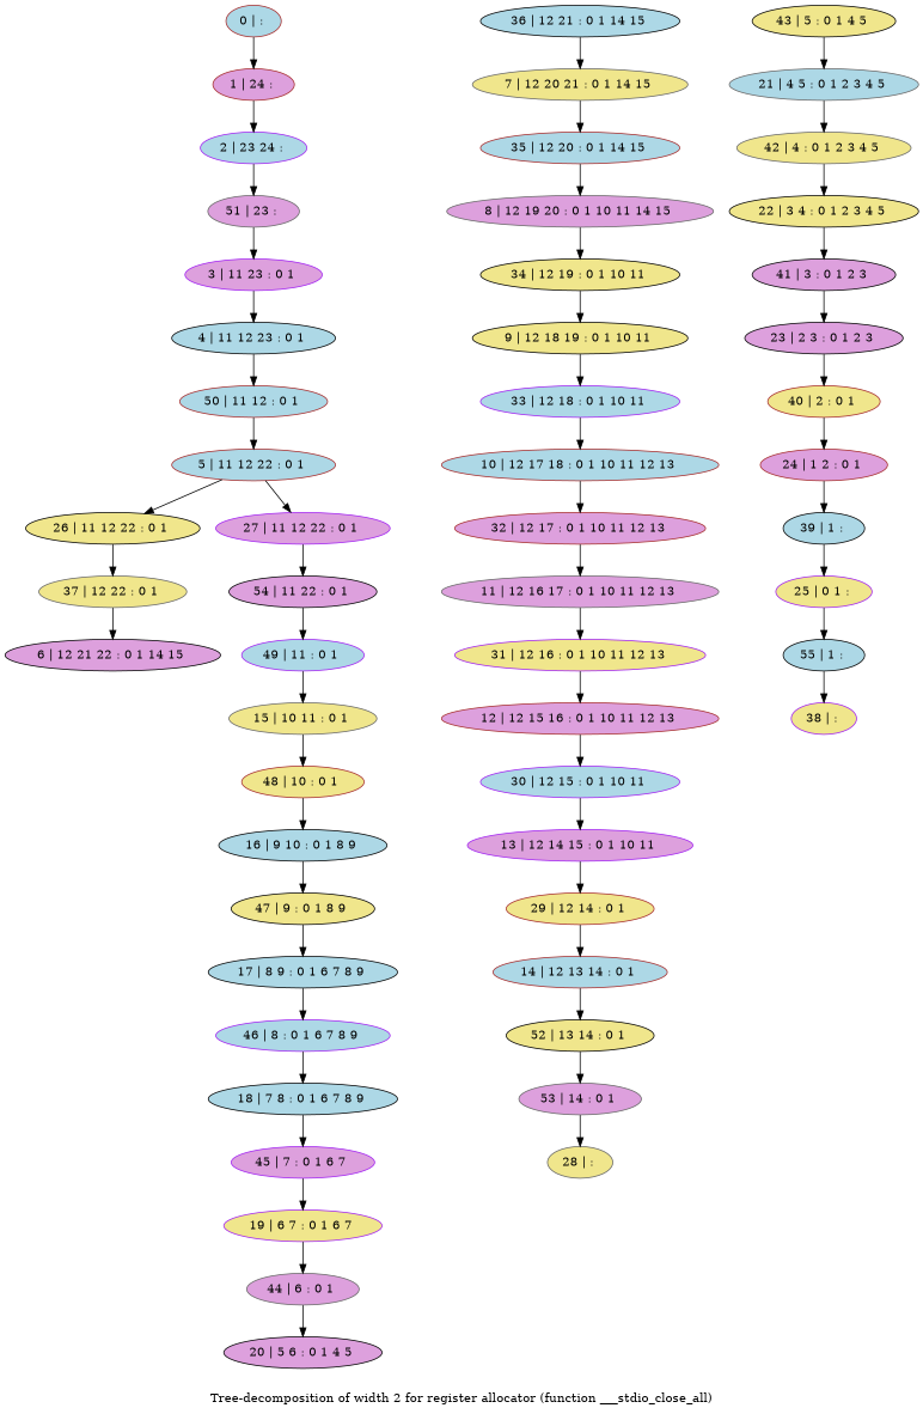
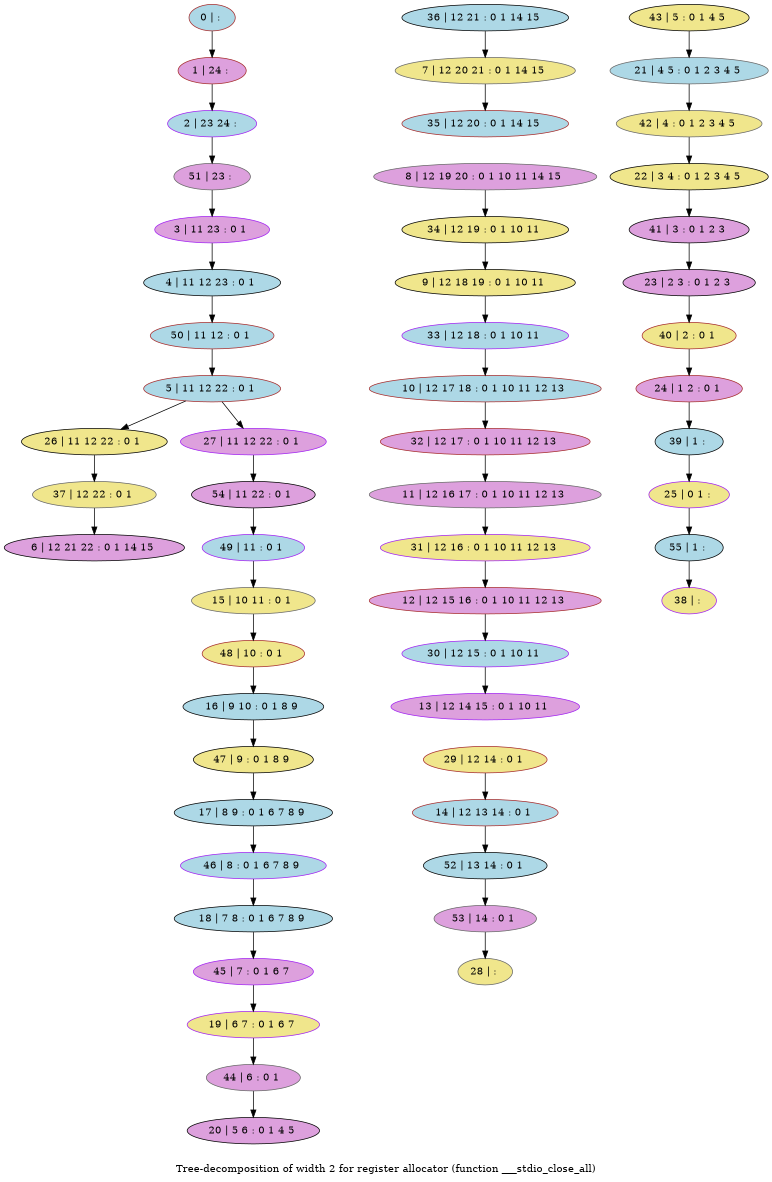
  digraph {
    label="Tree-decomposition of width 2 for register allocator (function ___stdio_close_all)"
    node [color=black fillcolor=lightblue style=filled]
    n1 [color=brown label="0 | : "]
    n2 [color=brown fillcolor=plum label="1 | 24 : "]
    n3 [color=purple label="2 | 23 24 : "]
    n4 [color=gray40 fillcolor=plum label="51 | 23 : "]
    n5 [color=purple fillcolor=plum label="3 | 11 23 : 0 1 "]
    n6 [label="4 | 11 12 23 : 0 1 "]
    n7 [color=brown label="50 | 11 12 : 0 1 "]
    n8 [color=brown label="5 | 11 12 22 : 0 1 "]
    n9 [fillcolor=khaki label="26 | 11 12 22 : 0 1 "]
    n10 [color=purple fillcolor=plum label="27 | 11 12 22 : 0 1 "]
    n11 [color=gray40 fillcolor=khaki label="37 | 12 22 : 0 1 "]
    n12 [fillcolor=plum label="54 | 11 22 : 0 1 "]
    n13 [fillcolor=plum label="6 | 12 21 22 : 0 1 14 15 "]
    n14 [label="36 | 12 21 : 0 1 14 15 "]
    n15 [color=gray40 fillcolor=khaki label="7 | 12 20 21 : 0 1 14 15 "]
    n16 [color=brown label="35 | 12 20 : 0 1 14 15 "]
    n17 [color=gray40 fillcolor=plum label="8 | 12 19 20 : 0 1 10 11 14 15 "]
    n18 [fillcolor=khaki label="34 | 12 19 : 0 1 10 11 "]
    n19 [fillcolor=khaki label="9 | 12 18 19 : 0 1 10 11 "]
    n20 [color=purple label="33 | 12 18 : 0 1 10 11 "]
    n21 [color=brown label="10 | 12 17 18 : 0 1 10 11 12 13 "]
    n22 [color=brown fillcolor=plum label="32 | 12 17 : 0 1 10 11 12 13 "]
    n23 [color=gray40 fillcolor=plum label="11 | 12 16 17 : 0 1 10 11 12 13 "]
    n24 [color=purple fillcolor=khaki label="31 | 12 16 : 0 1 10 11 12 13 "]
    n25 [color=brown fillcolor=plum label="12 | 12 15 16 : 0 1 10 11 12 13 "]
    n26 [color=purple label="30 | 12 15 : 0 1 10 11 "]
    n27 [color=purple fillcolor=plum label="13 | 12 14 15 : 0 1 10 11 "]
    n28 [color=brown fillcolor=khaki label="29 | 12 14 : 0 1 "]
    n29 [color=brown label="14 | 12 13 14 : 0 1 "]
-   n30 [fillcolor=khaki label="52 | 13 14 : 0 1 "]
+   n30 [label="52 | 13 14 : 0 1 "]
    n31 [color=gray40 fillcolor=plum label="53 | 14 : 0 1 "]
    n32 [color=gray40 fillcolor=khaki label="15 | 10 11 : 0 1 "]
    n33 [color=brown fillcolor=khaki label="48 | 10 : 0 1 "]
    n34 [label="16 | 9 10 : 0 1 8 9 "]
    n35 [fillcolor=khaki label="47 | 9 : 0 1 8 9 "]
    n36 [label="17 | 8 9 : 0 1 6 7 8 9 "]
    n37 [color=purple label="46 | 8 : 0 1 6 7 8 9 "]
    n38 [label="18 | 7 8 : 0 1 6 7 8 9 "]
    n39 [color=purple fillcolor=plum label="45 | 7 : 0 1 6 7 "]
    n40 [color=purple fillcolor=khaki label="19 | 6 7 : 0 1 6 7 "]
    n41 [color=gray40 fillcolor=plum label="44 | 6 : 0 1 "]
    n42 [fillcolor=plum label="20 | 5 6 : 0 1 4 5 "]
    n43 [fillcolor=khaki label="43 | 5 : 0 1 4 5 "]
    n44 [color=gray40 label="21 | 4 5 : 0 1 2 3 4 5 "]
    n45 [color=gray40 fillcolor=khaki label="42 | 4 : 0 1 2 3 4 5 "]
    n46 [fillcolor=khaki label="22 | 3 4 : 0 1 2 3 4 5 "]
    n47 [fillcolor=plum label="41 | 3 : 0 1 2 3 "]
    n48 [fillcolor=plum label="23 | 2 3 : 0 1 2 3 "]
    n49 [color=brown fillcolor=khaki label="40 | 2 : 0 1 "]
    n50 [color=brown fillcolor=plum label="24 | 1 2 : 0 1 "]
    n51 [label="39 | 1 : "]
    n52 [color=purple fillcolor=khaki label="25 | 0 1 : "]
    n53 [label="55 | 1 : "]
    n54 [color=purple fillcolor=khaki label="38 | : "]
    n55 [color=purple label="49 | 11 : 0 1 "]
    n56 [color=gray40 fillcolor=khaki label="28 | : "]
    n1 -> n2
    n2 -> n3
    n3 -> n4
    n4 -> n5
    n5 -> n6
    n6 -> n7
    n7 -> n8
    n8 -> n9
    n8 -> n10
    n9 -> n11
    n10 -> n12
    n11 -> n13
    n12 -> n55
    n14 -> n15
    n15 -> n16
-   n16 -> n17
    n17 -> n18
    n18 -> n19
    n19 -> n20
    n20 -> n21
    n21 -> n22
    n22 -> n23
    n23 -> n24
    n24 -> n25
    n25 -> n26
    n26 -> n27
-   n27 -> n28
    n28 -> n29
    n29 -> n30
    n30 -> n31
    n31 -> n56
    n32 -> n33
    n33 -> n34
    n34 -> n35
    n35 -> n36
    n36 -> n37
    n37 -> n38
    n38 -> n39
    n39 -> n40
    n40 -> n41
    n41 -> n42
    n43 -> n44
    n44 -> n45
    n45 -> n46
    n46 -> n47
    n47 -> n48
    n48 -> n49
    n49 -> n50
    n50 -> n51
    n51 -> n52
    n52 -> n53
    n53 -> n54
    n55 -> n32
  }
